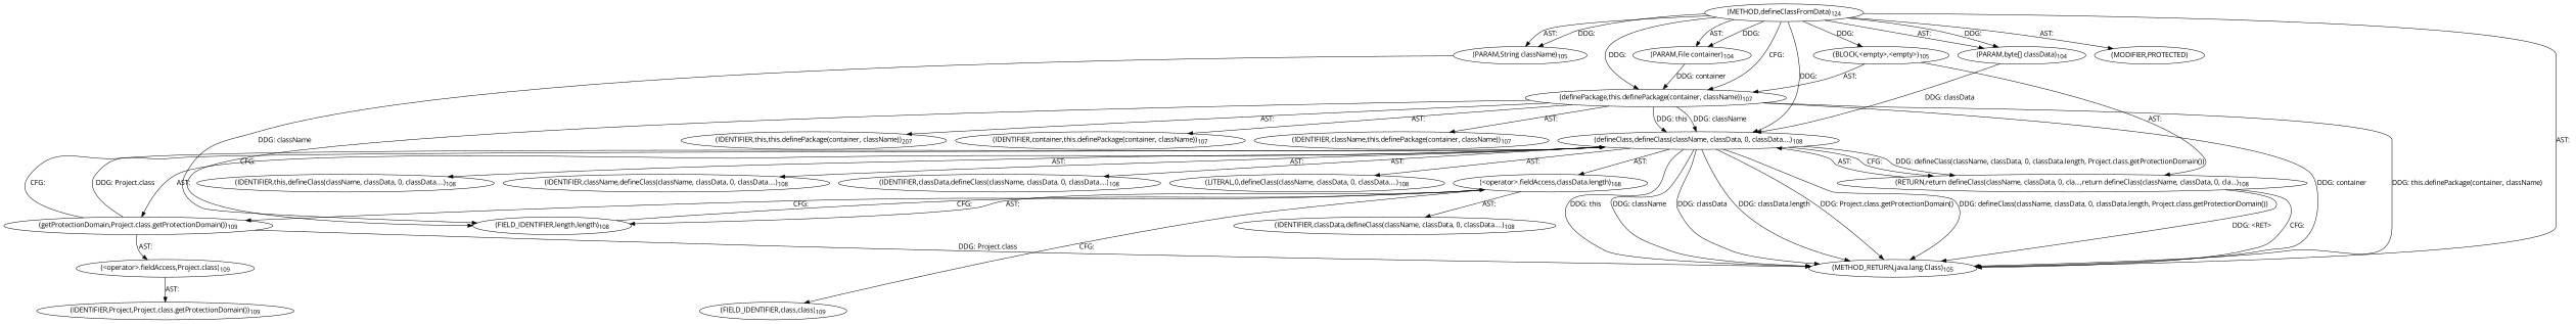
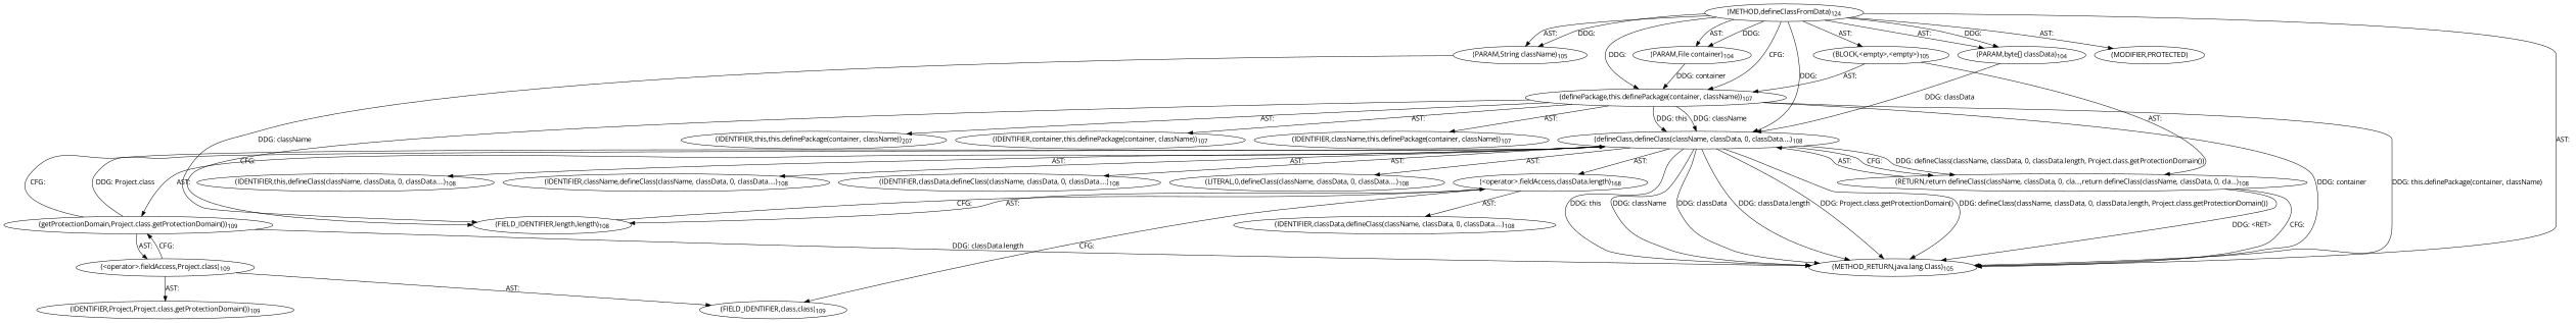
  digraph {
    fontname="Open Sans"
    node [fontname="Open Sans"]
    edge [fontname="Open Sans"]
    n1 [label=<(METHOD,defineClassFromData)<SUB>124</SUB>>]
    n2 [label=<(PARAM,File container)<SUB>104</SUB>>]
    n3 [label=<(PARAM,byte[] classData)<SUB>104</SUB>>]
    n4 [label=<(PARAM,String className)<SUB>105</SUB>>]
    n5 [label=<(BLOCK,&lt;empty&gt;,&lt;empty&gt;)<SUB>105</SUB>>]
    n6 [label=<(definePackage,this.definePackage(container, className))<SUB>107</SUB>>]
    n7 [label=<(defineClass,defineClass(className, classData, 0, classData....)<SUB>108</SUB>>]
    n8 [label=<(MODIFIER,PROTECTED)>]
    n9 [label=<(METHOD_RETURN,java.lang.Class)<SUB>105</SUB>>]
    n10 [label=<(FIELD_IDENTIFIER,length,length)<SUB>108</SUB>>]
    n11 [label=<(RETURN,return defineClass(className, classData, 0, cla...,return defineClass(className, classData, 0, cla...)<SUB>108</SUB>>]
    n12 [label=<(IDENTIFIER,this,this.definePackage(container, className))<SUB>207</SUB>>]
    n13 [label=<(IDENTIFIER,container,this.definePackage(container, className))<SUB>107</SUB>>]
    n14 [label=<(IDENTIFIER,className,this.definePackage(container, className))<SUB>107</SUB>>]
    n15 [label=<(IDENTIFIER,this,defineClass(className, classData, 0, classData....)<SUB>108</SUB>>]
    n16 [label=<(IDENTIFIER,className,defineClass(className, classData, 0, classData....)<SUB>108</SUB>>]
    n17 [label=<(IDENTIFIER,classData,defineClass(className, classData, 0, classData....)<SUB>108</SUB>>]
    n18 [label=<(LITERAL,0,defineClass(className, classData, 0, classData....)<SUB>108</SUB>>]
    n19 [label=<(&lt;operator&gt;.fieldAccess,classData.length)<SUB>168</SUB>>]
    n20 [label=<(getProtectionDomain,Project.class.getProtectionDomain())<SUB>109</SUB>>]
    n21 [label=<(IDENTIFIER,classData,defineClass(className, classData, 0, classData....)<SUB>108</SUB>>]
    n22 [label=<(FIELD_IDENTIFIER,class,class)<SUB>109</SUB>>]
    n23 [label=<(&lt;operator&gt;.fieldAccess,Project.class)<SUB>109</SUB>>]
    n24 [label=<(IDENTIFIER,Project,Project.class.getProtectionDomain())<SUB>109</SUB>>]
    n1 -> n2 [label="AST: "]
    n1 -> n2 [label="DDG: "]
    n1 -> n3 [label="AST: "]
    n1 -> n3 [label="DDG: "]
    n1 -> n4 [label="AST: "]
    n1 -> n4 [label="DDG: "]
-   n1 -> n5 [label="DDG: "]
+   n1 -> n5 [label="AST: "]
    n1 -> n6 [label="CFG: "]
    n1 -> n6 [label="DDG: "]
    n1 -> n7 [label="DDG: "]
    n1 -> n8 [label="AST: "]
    n1 -> n9 [label="AST: "]
    n2 -> n6 [label="DDG: container"]
    n3 -> n7 [label="DDG: classData"]
    n4 -> n10 [label="DDG: className"]
    n5 -> n6 [label="AST: "]
    n5 -> n11 [label="AST: "]
    n6 -> n7 [label="DDG: this"]
    n6 -> n7 [label="DDG: className"]
    n6 -> n9 [label="DDG: container"]
    n6 -> n9 [label="DDG: this.definePackage(container, className)"]
    n6 -> n10 [label="CFG: "]
    n6 -> n12 [label="AST: "]
    n6 -> n13 [label="AST: "]
    n6 -> n14 [label="AST: "]
    n7 -> n9 [label="DDG: this"]
    n7 -> n9 [label="DDG: className"]
    n7 -> n9 [label="DDG: classData"]
    n7 -> n9 [label="DDG: classData.length"]
    n7 -> n9 [label="DDG: Project.class.getProtectionDomain()"]
    n7 -> n9 [label="DDG: defineClass(className, classData, 0, classData.length, Project.class.getProtectionDomain())"]
    n7 -> n11 [label="CFG: "]
    n7 -> n11 [label="DDG: defineClass(className, classData, 0, classData.length, Project.class.getProtectionDomain())"]
    n7 -> n15 [label="AST: "]
    n7 -> n16 [label="AST: "]
    n7 -> n17 [label="AST: "]
    n7 -> n18 [label="AST: "]
    n7 -> n19 [label="AST: "]
    n7 -> n20 [label="AST: "]
    n10 -> n19 [label="CFG: "]
    n11 -> n7 [label="AST: "]
    n11 -> n9 [label="CFG: "]
    n11 -> n9 [label="DDG: &lt;RET&gt;"]
    n19 -> n10 [label="AST: "]
    n19 -> n21 [label="AST: "]
    n19 -> n22 [label="CFG: "]
    n20 -> n7 [label="CFG: "]
    n20 -> n7 [label="DDG: Project.class"]
-   n20 -> n9 [label="DDG: Project.class"]
+   n20 -> n9 [label="DDG: classData.length"]
    n20 -> n23 [label="AST: "]
-   n19 -> n20 [label="CFG: "]
+   n23 -> n20 [label="CFG: "]
+   n23 -> n22 [label="AST: "]
    n23 -> n24 [label="AST: "]
  }
